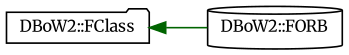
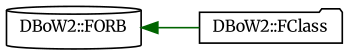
  digraph {
    rankdir=LR
    fontname=Merriweather
    node [color=black fillcolor=white fontname=Merriweather fontsize=10 style=filled]
    n1 [height=0.2 label="DBoW2::FClass" shape=folder width=0.4]
    n2 [height=0.2 label="DBoW2::FORB" shape=cylinder width=0.4]
-   n1 -> n2 [color=darkgreen dir=back fontname=Merriweather fontsize=10 labelfontname=Helvetica labelfontsize=10 style=solid]
+   n2 -> n1 [color=darkgreen dir=back fontname=Merriweather fontsize=10 labelfontname=Helvetica labelfontsize=10 style=solid]
  }
